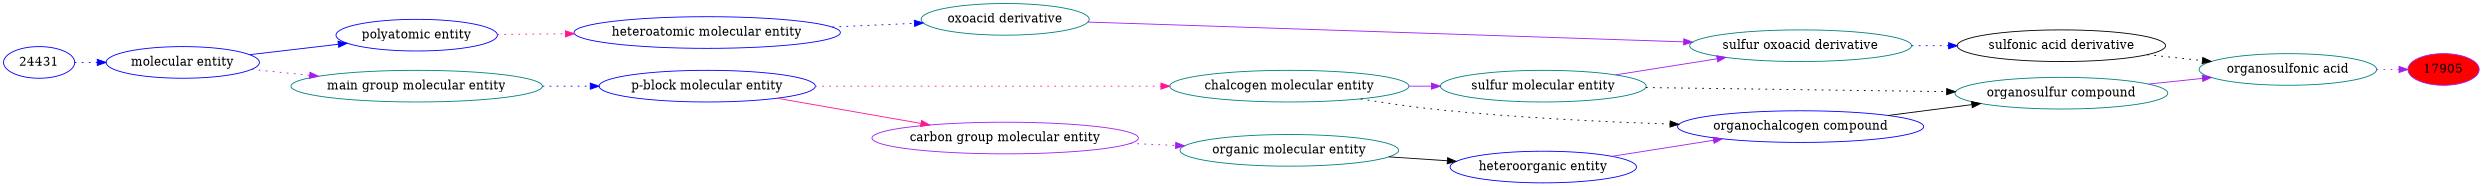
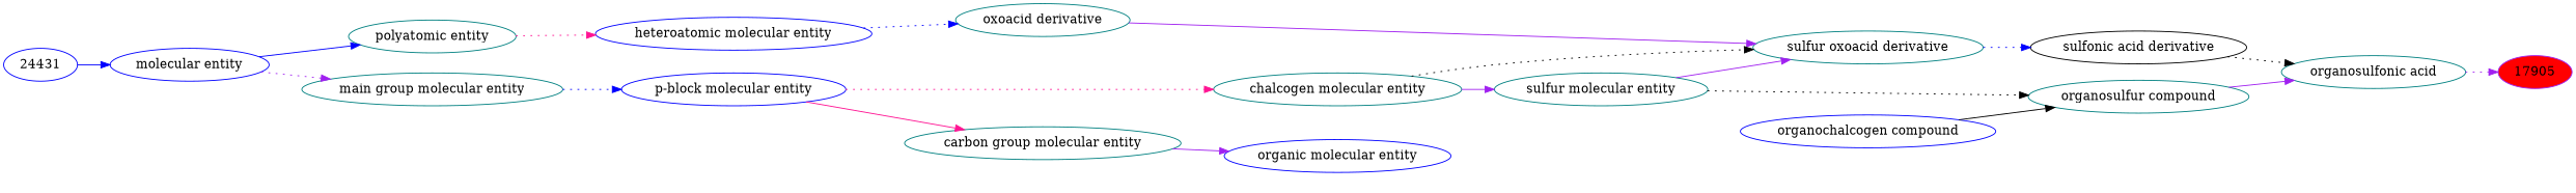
  digraph {
    rankdir=LR
    node [color=teal]
    edge [color=purple style=dotted]
    n1 [color=purple fillcolor=red label=17905 style=filled]
    n2 [label="organosulfonic acid"]
    n3 [color=black label="sulfonic acid derivative"]
    n4 [label="organosulfur compound"]
    n5 [label="sulfur oxoacid derivative"]
    n6 [color=blue label="organochalcogen compound"]
    n7 [label="sulfur molecular entity"]
    n8 [label="oxoacid derivative"]
-   n9 [color=blue label="heteroorganic entity"]
    n10 [label="chalcogen molecular entity"]
    n11 [color=blue label="heteroatomic molecular entity"]
-   n12 [label="organic molecular entity"]
+   n12 [color=blue label="organic molecular entity"]
    n13 [color=blue label="p-block molecular entity"]
-   n14 [color=purple label="carbon group molecular entity"]
-   n15 [color=blue label="polyatomic entity"]
+   n14 [label="carbon group molecular entity"]
+   n15 [label="polyatomic entity"]
    n16 [label="main group molecular entity"]
    n17 [color=blue label="molecular entity"]
    n18 [color=blue label=24431]
    n2 -> n1
    n3 -> n2 [color=black]
    n4 -> n2 [style=solid]
    n5 -> n3 [color=blue]
    n6 -> n4 [color=black style=solid]
    n7 -> n4 [color=black]
    n7 -> n5 [style=solid]
    n8 -> n5 [style=solid]
-   n9 -> n6 [style=solid]
-   n10 -> n6 [color=black]
+   n10 -> n5 [color=black]
    n10 -> n7 [style=solid]
    n11 -> n8 [color=blue]
-   n12 -> n9 [color=black style=solid]
    n13 -> n10 [color=deeppink]
    n13 -> n14 [color=deeppink style=solid]
-   n14 -> n12
+   n14 -> n12 [style=solid]
    n15 -> n11 [color=deeppink]
    n16 -> n13 [color=blue]
    n17 -> n15 [color=blue style=solid]
    n17 -> n16
-   n18 -> n17 [color=blue]
+   n18 -> n17 [color=blue style=solid]
  }
